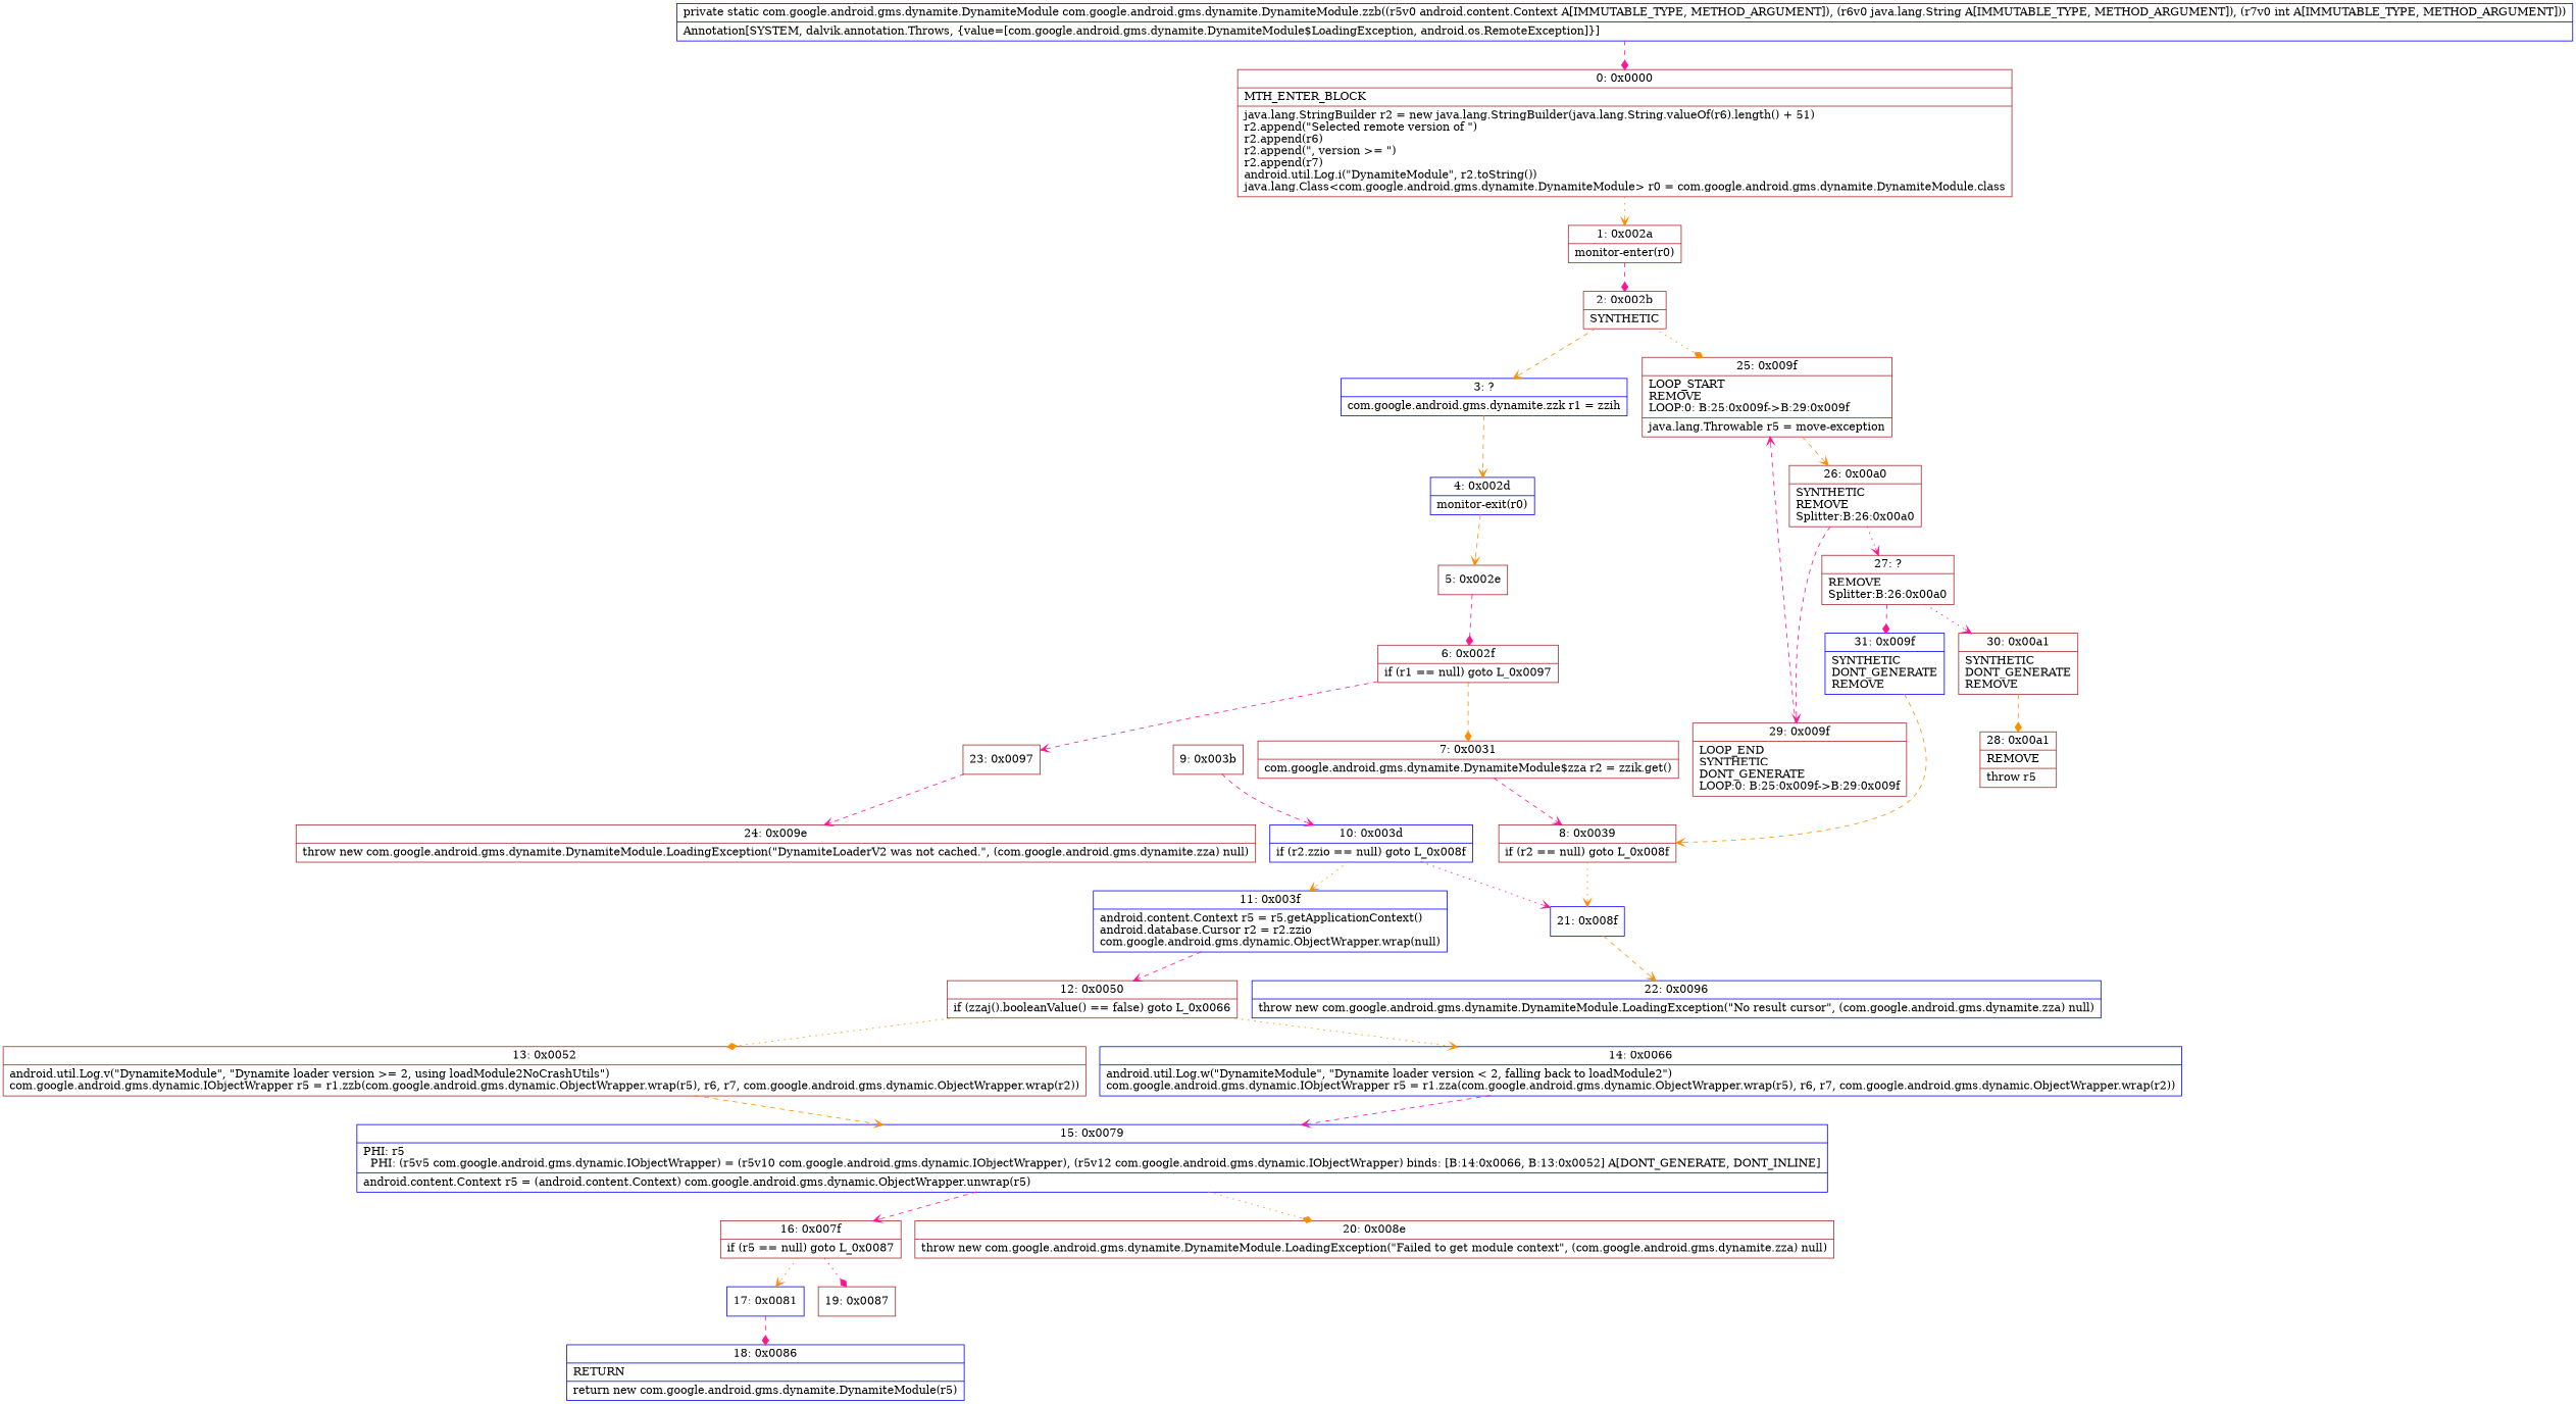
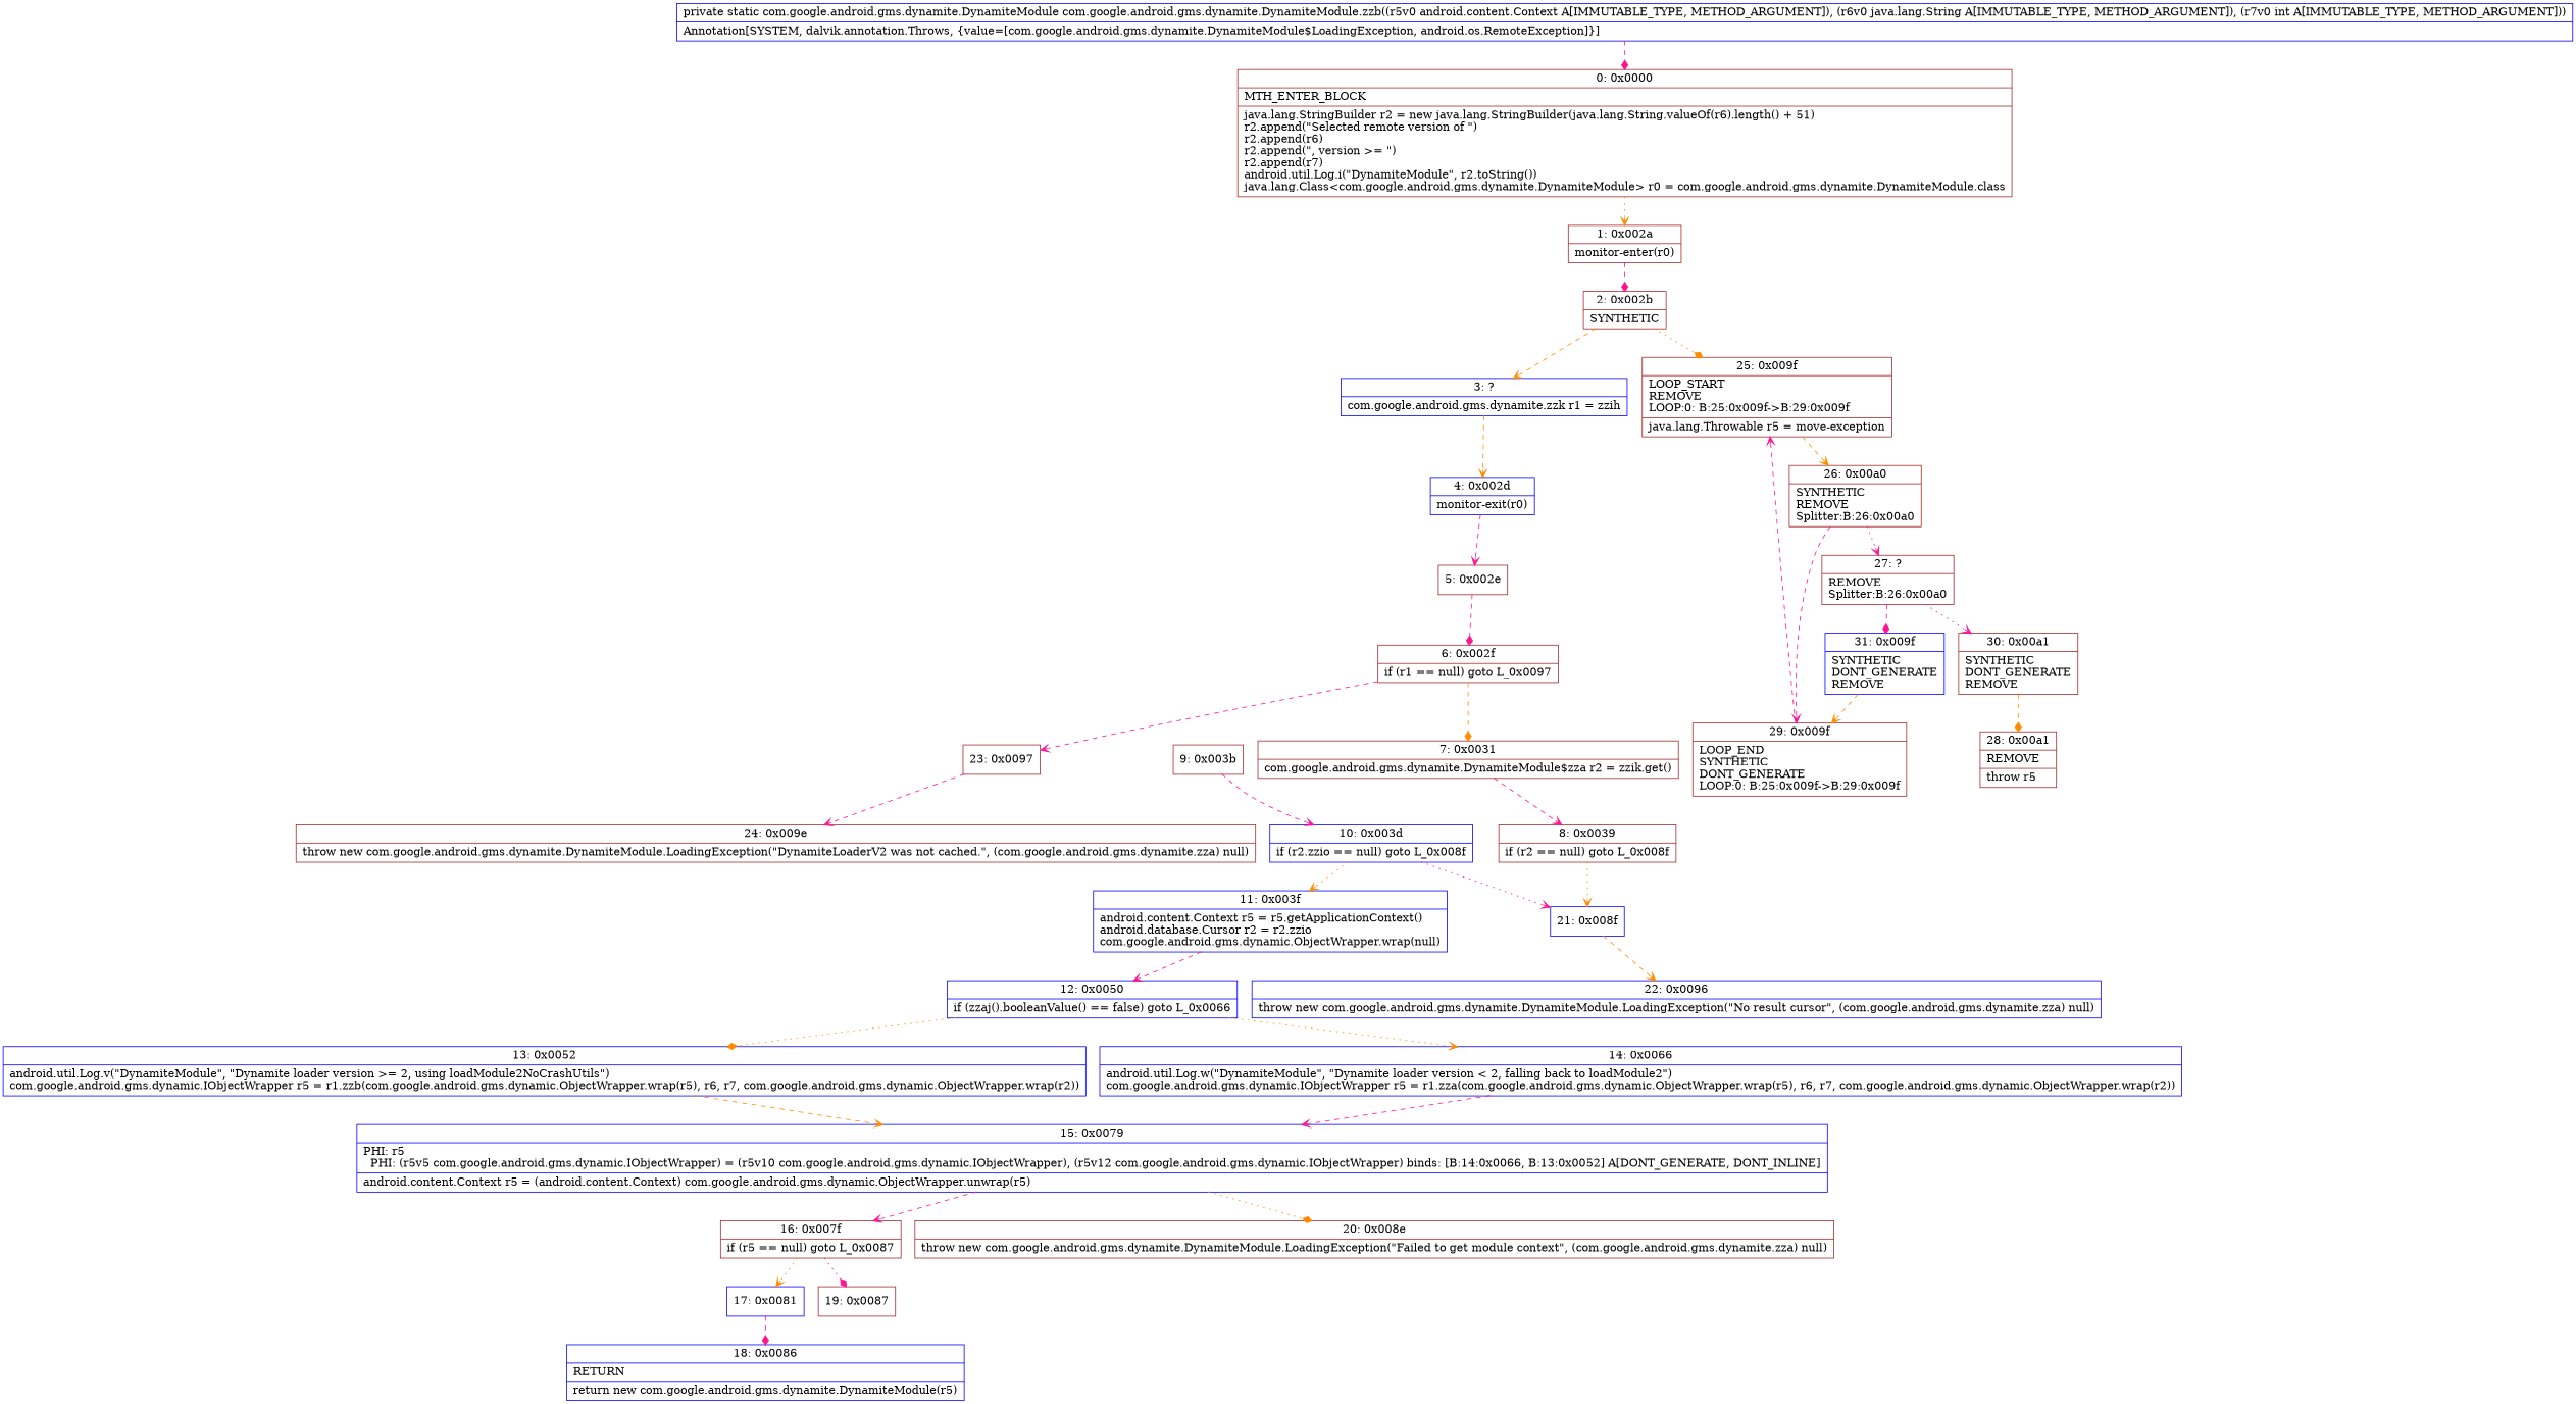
  digraph {
    node [color=brown shape=record]
    edge [arrowhead=vee color=deeppink style=dashed]
    n1 [label="{0\:\ 0x0000|MTH_ENTER_BLOCK\l|java.lang.StringBuilder r2 = new java.lang.StringBuilder(java.lang.String.valueOf(r6).length() + 51)\lr2.append(\"Selected remote version of \")\lr2.append(r6)\lr2.append(\", version \>= \")\lr2.append(r7)\landroid.util.Log.i(\"DynamiteModule\", r2.toString())\ljava.lang.Class\<com.google.android.gms.dynamite.DynamiteModule\> r0 = com.google.android.gms.dynamite.DynamiteModule.class\l}"]
    n2 [label="{1\:\ 0x002a|monitor\-enter(r0)\l}"]
    n3 [label="{2\:\ 0x002b|SYNTHETIC\l}"]
    n4 [color=blue label="{3\:\ ?|com.google.android.gms.dynamite.zzk r1 = zzih\l}"]
    n5 [label="{25\:\ 0x009f|LOOP_START\lREMOVE\lLOOP:0: B:25:0x009f\-\>B:29:0x009f\l|java.lang.Throwable r5 = move\-exception\l}"]
    n6 [color=blue label="{4\:\ 0x002d|monitor\-exit(r0)\l}"]
    n7 [label="{26\:\ 0x00a0|SYNTHETIC\lREMOVE\lSplitter:B:26:0x00a0\l}"]
    n8 [label="{5\:\ 0x002e}"]
    n9 [label="{6\:\ 0x002f|if (r1 == null) goto L_0x0097\l}"]
    n10 [label="{7\:\ 0x0031|com.google.android.gms.dynamite.DynamiteModule$zza r2 = zzik.get()\l}"]
    n11 [label="{23\:\ 0x0097}"]
    n12 [label="{8\:\ 0x0039|if (r2 == null) goto L_0x008f\l}"]
    n13 [label="{24\:\ 0x009e|throw new com.google.android.gms.dynamite.DynamiteModule.LoadingException(\"DynamiteLoaderV2 was not cached.\", (com.google.android.gms.dynamite.zza) null)\l}"]
    n14 [color=blue label="{21\:\ 0x008f}"]
    n15 [label="{9\:\ 0x003b}"]
    n16 [color=blue label="{10\:\ 0x003d|if (r2.zzio == null) goto L_0x008f\l}"]
    n17 [color=blue label="{22\:\ 0x0096|throw new com.google.android.gms.dynamite.DynamiteModule.LoadingException(\"No result cursor\", (com.google.android.gms.dynamite.zza) null)\l}"]
    n18 [color=blue label="{11\:\ 0x003f|android.content.Context r5 = r5.getApplicationContext()\landroid.database.Cursor r2 = r2.zzio\lcom.google.android.gms.dynamic.ObjectWrapper.wrap(null)\l}"]
-   n19 [label="{12\:\ 0x0050|if (zzaj().booleanValue() == false) goto L_0x0066\l}"]
-   n20 [label="{13\:\ 0x0052|android.util.Log.v(\"DynamiteModule\", \"Dynamite loader version \>= 2, using loadModule2NoCrashUtils\")\lcom.google.android.gms.dynamic.IObjectWrapper r5 = r1.zzb(com.google.android.gms.dynamic.ObjectWrapper.wrap(r5), r6, r7, com.google.android.gms.dynamic.ObjectWrapper.wrap(r2))\l}"]
+   n19 [color=blue label="{12\:\ 0x0050|if (zzaj().booleanValue() == false) goto L_0x0066\l}"]
+   n20 [color=blue label="{13\:\ 0x0052|android.util.Log.v(\"DynamiteModule\", \"Dynamite loader version \>= 2, using loadModule2NoCrashUtils\")\lcom.google.android.gms.dynamic.IObjectWrapper r5 = r1.zzb(com.google.android.gms.dynamic.ObjectWrapper.wrap(r5), r6, r7, com.google.android.gms.dynamic.ObjectWrapper.wrap(r2))\l}"]
    n21 [color=blue label="{14\:\ 0x0066|android.util.Log.w(\"DynamiteModule\", \"Dynamite loader version \< 2, falling back to loadModule2\")\lcom.google.android.gms.dynamic.IObjectWrapper r5 = r1.zza(com.google.android.gms.dynamic.ObjectWrapper.wrap(r5), r6, r7, com.google.android.gms.dynamic.ObjectWrapper.wrap(r2))\l}"]
    n22 [color=blue label="{15\:\ 0x0079|PHI: r5 \l  PHI: (r5v5 com.google.android.gms.dynamic.IObjectWrapper) = (r5v10 com.google.android.gms.dynamic.IObjectWrapper), (r5v12 com.google.android.gms.dynamic.IObjectWrapper) binds: [B:14:0x0066, B:13:0x0052] A[DONT_GENERATE, DONT_INLINE]\l|android.content.Context r5 = (android.content.Context) com.google.android.gms.dynamic.ObjectWrapper.unwrap(r5)\l}"]
    n23 [label="{16\:\ 0x007f|if (r5 == null) goto L_0x0087\l}"]
    n24 [label="{20\:\ 0x008e|throw new com.google.android.gms.dynamite.DynamiteModule.LoadingException(\"Failed to get module context\", (com.google.android.gms.dynamite.zza) null)\l}"]
    n25 [color=blue label="{17\:\ 0x0081}"]
    n26 [label="{19\:\ 0x0087}"]
    n27 [color=blue label="{18\:\ 0x0086|RETURN\l|return new com.google.android.gms.dynamite.DynamiteModule(r5)\l}"]
    n28 [label="{27\:\ ?|REMOVE\lSplitter:B:26:0x00a0\l}"]
    n29 [label="{29\:\ 0x009f|LOOP_END\lSYNTHETIC\lDONT_GENERATE\lLOOP:0: B:25:0x009f\-\>B:29:0x009f\l}"]
    n30 [label="{30\:\ 0x00a1|SYNTHETIC\lDONT_GENERATE\lREMOVE\l}"]
    n31 [color=blue label="{31\:\ 0x009f|SYNTHETIC\lDONT_GENERATE\lREMOVE\l}"]
    n32 [label="{28\:\ 0x00a1|REMOVE\l|throw r5\l}"]
    n33 [color=blue label="{private static com.google.android.gms.dynamite.DynamiteModule com.google.android.gms.dynamite.DynamiteModule.zzb((r5v0 android.content.Context A[IMMUTABLE_TYPE, METHOD_ARGUMENT]), (r6v0 java.lang.String A[IMMUTABLE_TYPE, METHOD_ARGUMENT]), (r7v0 int A[IMMUTABLE_TYPE, METHOD_ARGUMENT]))  | Annotation[SYSTEM, dalvik.annotation.Throws, \{value=[com.google.android.gms.dynamite.DynamiteModule$LoadingException, android.os.RemoteException]\}]\l}"]
    n1 -> n2 [color=darkorange style=dotted]
    n2 -> n3 [arrowhead=diamond]
    n3 -> n4 [color=darkorange]
    n3 -> n5 [arrowhead=diamond color=darkorange style=dotted]
    n4 -> n6 [color=darkorange]
    n5 -> n7 [color=darkorange]
-   n6 -> n8 [color=darkorange]
+   n6 -> n8
    n7 -> n28 [style=dotted]
    n7 -> n29
    n8 -> n9 [arrowhead=diamond]
    n9 -> n10 [arrowhead=diamond color=darkorange]
    n9 -> n11
    n10 -> n12
    n11 -> n13
    n12 -> n14 [color=darkorange style=dotted]
    n14 -> n17 [color=darkorange]
    n15 -> n16
    n16 -> n14 [style=dotted]
    n16 -> n18 [color=darkorange style=dotted]
    n18 -> n19
    n19 -> n20 [arrowhead=diamond color=darkorange style=dotted]
    n19 -> n21 [color=darkorange style=dotted]
    n20 -> n22 [color=darkorange]
    n21 -> n22
    n22 -> n23
    n22 -> n24 [arrowhead=diamond color=darkorange style=dotted]
    n23 -> n25 [color=darkorange style=dotted]
    n23 -> n26 [arrowhead=diamond style=dotted]
    n25 -> n27 [arrowhead=diamond]
    n28 -> n30 [style=dotted]
    n28 -> n31 [arrowhead=diamond]
    n29 -> n5
    n30 -> n32 [arrowhead=diamond color=darkorange]
-   n31 -> n12 [color=darkorange]
+   n31 -> n29 [color=darkorange]
    n33 -> n1 [arrowhead=diamond]
  }
